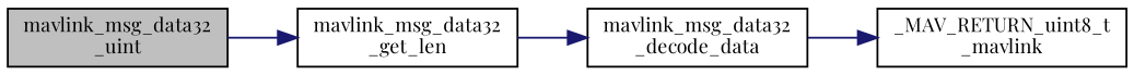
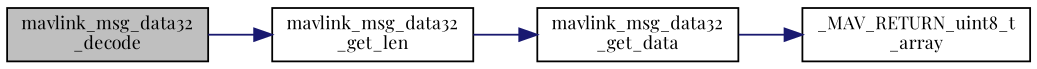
  digraph {
    fontname="Playfair Display"
    rankdir=LR
    node [color=black fillcolor=white fontname="Playfair Display" fontsize=10 shape=record style=filled]
    edge [color=midnightblue fontname="Playfair Display" fontsize=10 labelfontname=Helvetica labelfontsize=10 style=solid]
-   n1 [fillcolor=grey75 fontcolor=black height=0.2 label="mavlink_msg_data32\l_uint" width=0.4]
+   n1 [fillcolor=grey75 fontcolor=black height=0.2 label="mavlink_msg_data32\l_decode" width=0.4]
    n2 [height=0.2 label="mavlink_msg_data32\l_get_len" width=0.4]
-   n3 [height=0.2 label="mavlink_msg_data32\l_decode_data" width=0.4]
-   n4 [height=0.2 label="_MAV_RETURN_uint8_t\l_mavlink" width=0.4]
+   n3 [height=0.2 label="mavlink_msg_data32\l_get_data" width=0.4]
+   n4 [height=0.2 label="_MAV_RETURN_uint8_t\l_array" width=0.4]
    n1 -> n2
    n2 -> n3
    n3 -> n4
  }
